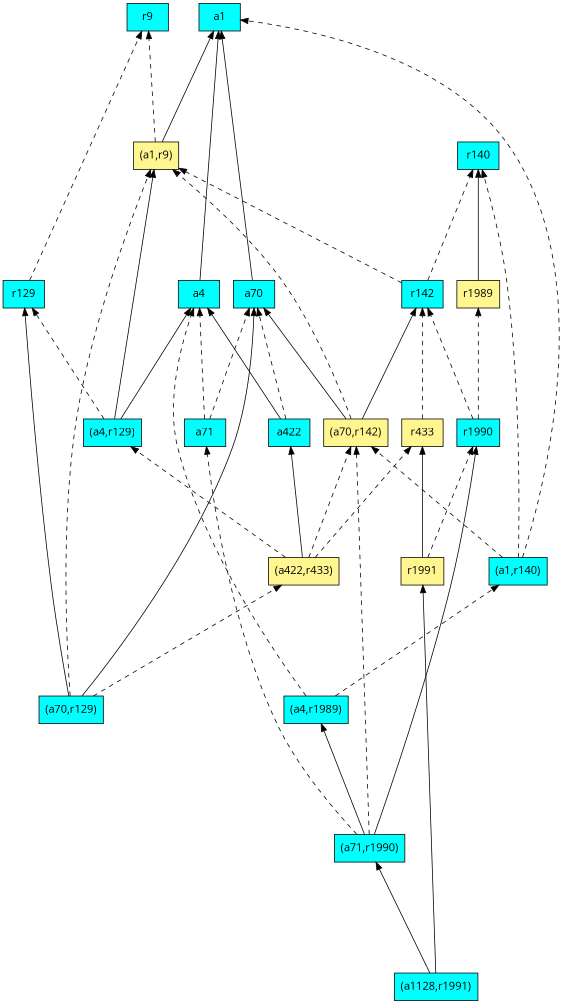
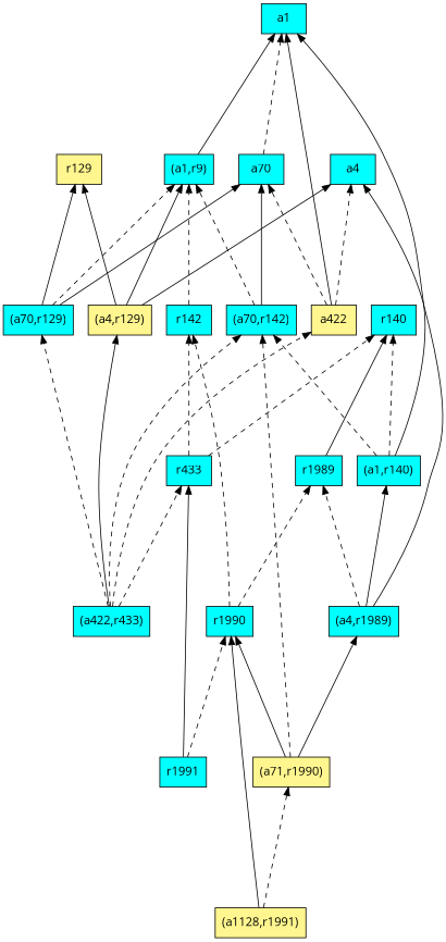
  digraph {
    fontname="Open Sans"
    rankdir=BT
    ranksep=2.0
    node [fillcolor=cyan fontname="Open Sans" shape=record style=filled]
    edge [fontname="Open Sans" style=dashed]
-   n1 [fillcolor=khaki1 label="{(a1,r9)}"]
-   n2 [label="{r9}"]
+   n1 [label="{(a1,r9)}"]
    n3 [label="{a1}"]
    n4 [label="{r142}"]
    n5 [label="{r140}"]
-   n6 [label="{r129}"]
-   n7 [label="{a71}"]
+   n6 [fillcolor=khaki1 label="{r129}"]
    n8 [label="{a4}"]
    n9 [label="{a70}"]
-   n10 [fillcolor=khaki1 label="{r433}"]
+   n10 [label="{r433}"]
    n11 [label="{(a1,r140)}"]
-   n12 [fillcolor=khaki1 label="{(a70,r142)}"]
+   n12 [label="{(a70,r142)}"]
    n13 [label="{(a70,r129)}"]
-   n14 [fillcolor=khaki1 label="{r1991}"]
+   n14 [label="{r1991}"]
    n15 [label="{r1990}"]
-   n16 [fillcolor=khaki1 label="{r1989}"]
-   n17 [label="{(a1128,r1991)}"]
-   n18 [label="{(a71,r1990)}"]
+   n16 [label="{r1989}"]
+   n17 [fillcolor=khaki1 label="{(a1128,r1991)}"]
+   n18 [fillcolor=khaki1 label="{(a71,r1990)}"]
    n19 [label="{(a4,r1989)}"]
-   n20 [fillcolor=khaki1 label="{(a422,r433)}"]
-   n21 [label="{(a4,r129)}"]
-   n22 [label="{a422}"]
-   n1 -> n2
+   n20 [label="{(a422,r433)}"]
+   n21 [fillcolor=khaki1 label="{(a4,r129)}"]
+   n22 [fillcolor=khaki1 label="{a422}"]
    n1 -> n3 [style=solid]
    n4 -> n1
-   n4 -> n5
-   n6 -> n2
-   n7 -> n8
-   n7 -> n9
-   n8 -> n3 [style=solid]
-   n9 -> n3 [style=solid]
+   n10 -> n5
+   n22 -> n3 [style=solid]
+   n9 -> n3
    n10 -> n4
-   n11 -> n3
+   n11 -> n3 [style=solid]
    n11 -> n5
    n11 -> n12
    n12 -> n1
-   n12 -> n4 [style=solid]
    n12 -> n9 [style=solid]
    n13 -> n1
    n13 -> n6 [style=solid]
    n13 -> n9 [style=solid]
    n14 -> n10 [style=solid]
    n14 -> n15
    n15 -> n4
    n15 -> n16
    n16 -> n5 [style=solid]
-   n17 -> n14 [style=solid]
-   n17 -> n18 [style=solid]
-   n18 -> n7
+   n17 -> n15 [style=solid]
+   n17 -> n18
    n18 -> n12
    n18 -> n15 [style=solid]
    n18 -> n19 [style=solid]
-   n19 -> n8
-   n19 -> n11
+   n19 -> n8 [style=solid]
+   n19 -> n11 [style=solid]
+   n19 -> n16
    n20 -> n10
    n20 -> n12
-   n13 -> n20
-   n20 -> n21
-   n20 -> n22 [style=solid]
+   n20 -> n13
+   n20 -> n21 [style=solid]
+   n20 -> n22
    n21 -> n1 [style=solid]
-   n21 -> n6
+   n21 -> n6 [style=solid]
    n21 -> n8 [style=solid]
-   n22 -> n8 [style=solid]
+   n22 -> n8
    n22 -> n9
  }
